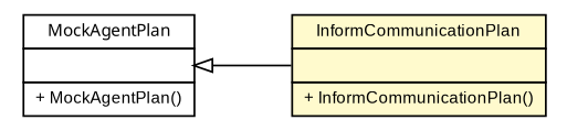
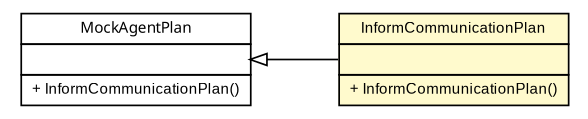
  digraph {
    nodesep=0.25
    ranksep=0.5
    rankdir=LR
    node [fontcolor=black fontname=arial fontsize=9.0 shape=plaintext]
    n1 [label=<<table title="es.upm.dit.gsi.beast.mock.jadex.bridgeMock.InformCommunicationPlan" border="0" cellborder="1" cellspacing="0" cellpadding="2" port="p" bgcolor="lemonChiffon" href="./InformCommunicationPlan.html"> 		<tr><td><table border="0" cellspacing="0" cellpadding="1"> <tr><td align="center" balign="center"> InformCommunicationPlan </td></tr> 		</table></td></tr> 		<tr><td><table border="0" cellspacing="0" cellpadding="1"> <tr><td align="left" balign="left">  </td></tr> 		</table></td></tr> 		<tr><td><table border="0" cellspacing="0" cellpadding="1"> <tr><td align="left" balign="left"> + InformCommunicationPlan() </td></tr> 		</table></td></tr> 		</table>>]
-   n2 [label=<<table title="es.upm.dit.gsi.beast.mock.jadex.common.MockAgentPlan" border="0" cellborder="1" cellspacing="0" cellpadding="2" port="p" href="../common/MockAgentPlan.html"> 		<tr><td><table border="0" cellspacing="0" cellpadding="1"> <tr><td align="center" balign="center"><font face="ariali"> MockAgentPlan </font></td></tr> 		</table></td></tr> 		<tr><td><table border="0" cellspacing="0" cellpadding="1"> <tr><td align="left" balign="left">  </td></tr> 		</table></td></tr> 		<tr><td><table border="0" cellspacing="0" cellpadding="1"> <tr><td align="left" balign="left"> + MockAgentPlan() </td></tr> 		</table></td></tr> 		</table>>]
+   n2 [label=<<table title="es.upm.dit.gsi.beast.mock.jadex.common.MockAgentPlan" border="0" cellborder="1" cellspacing="0" cellpadding="2" port="p" href="../common/MockAgentPlan.html"> 		<tr><td><table border="0" cellspacing="0" cellpadding="1"> <tr><td align="center" balign="center"><font face="ariali"> MockAgentPlan </font></td></tr> 		</table></td></tr> 		<tr><td><table border="0" cellspacing="0" cellpadding="1"> <tr><td align="left" balign="left">  </td></tr> 		</table></td></tr> 		<tr><td><table border="0" cellspacing="0" cellpadding="1"> <tr><td align="left" balign="left"> + InformCommunicationPlan() </td></tr> 		</table></td></tr> 		</table>>]
    n2 -> n1 [arrowtail=empty dir=back fontname=arial fontsize=10 headport=p labelfontname=arial labelfontsize=10 tailport=p]
  }
